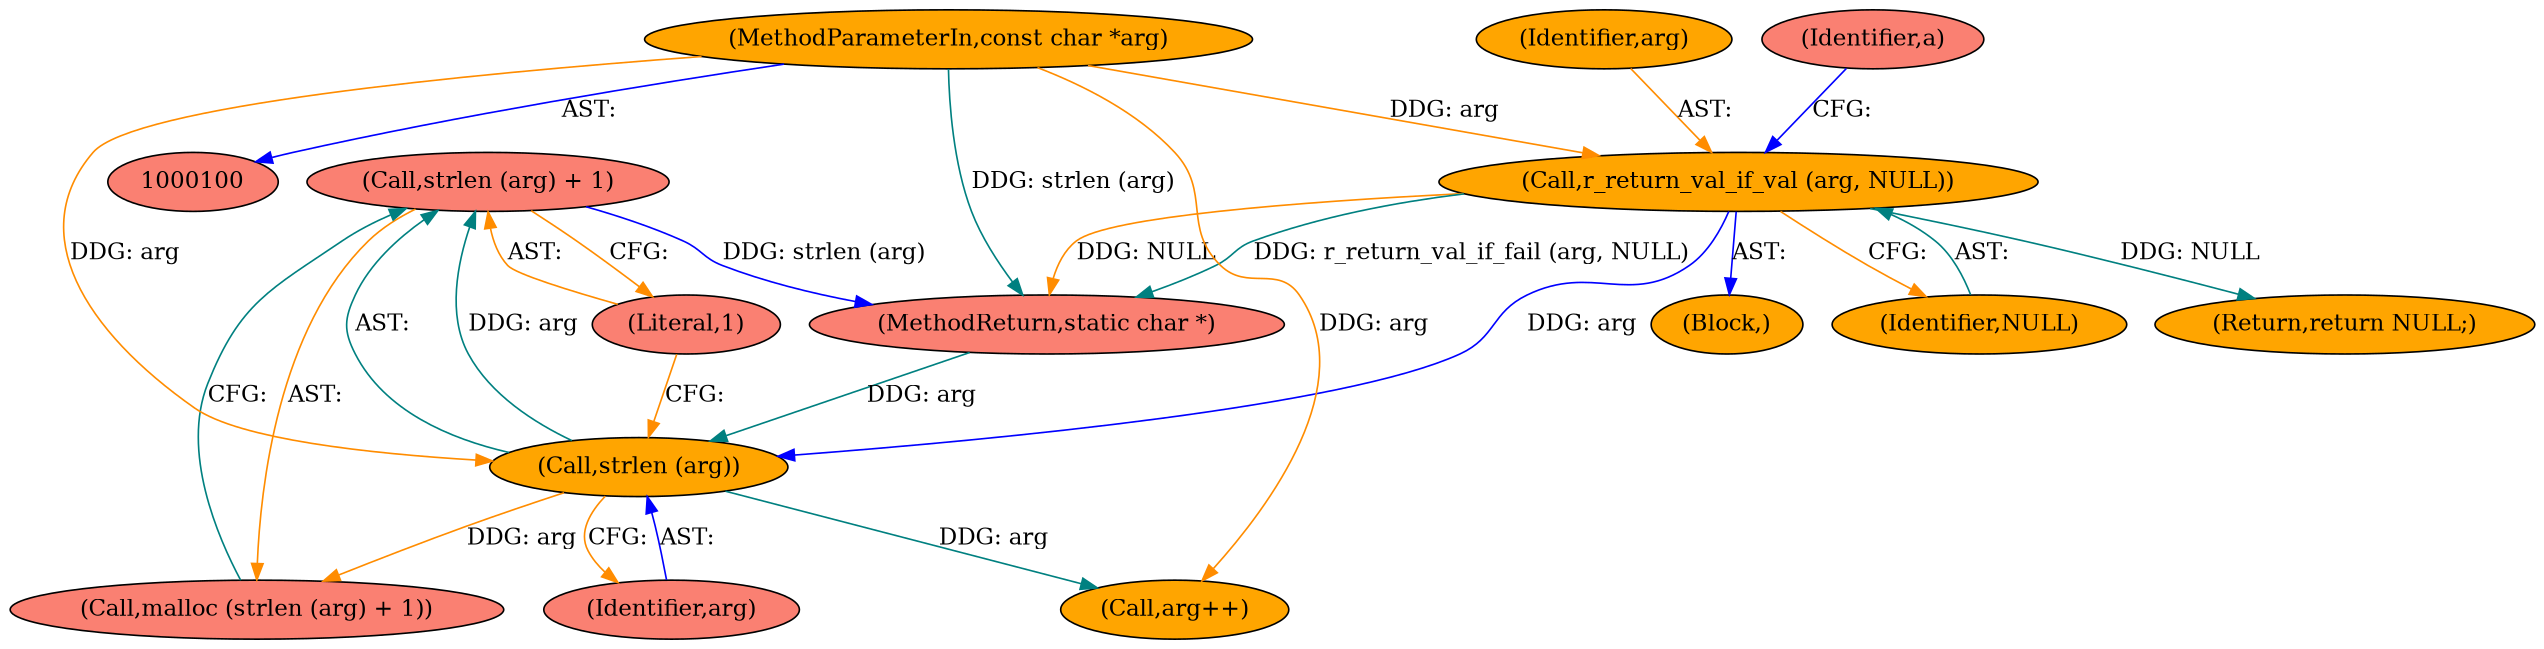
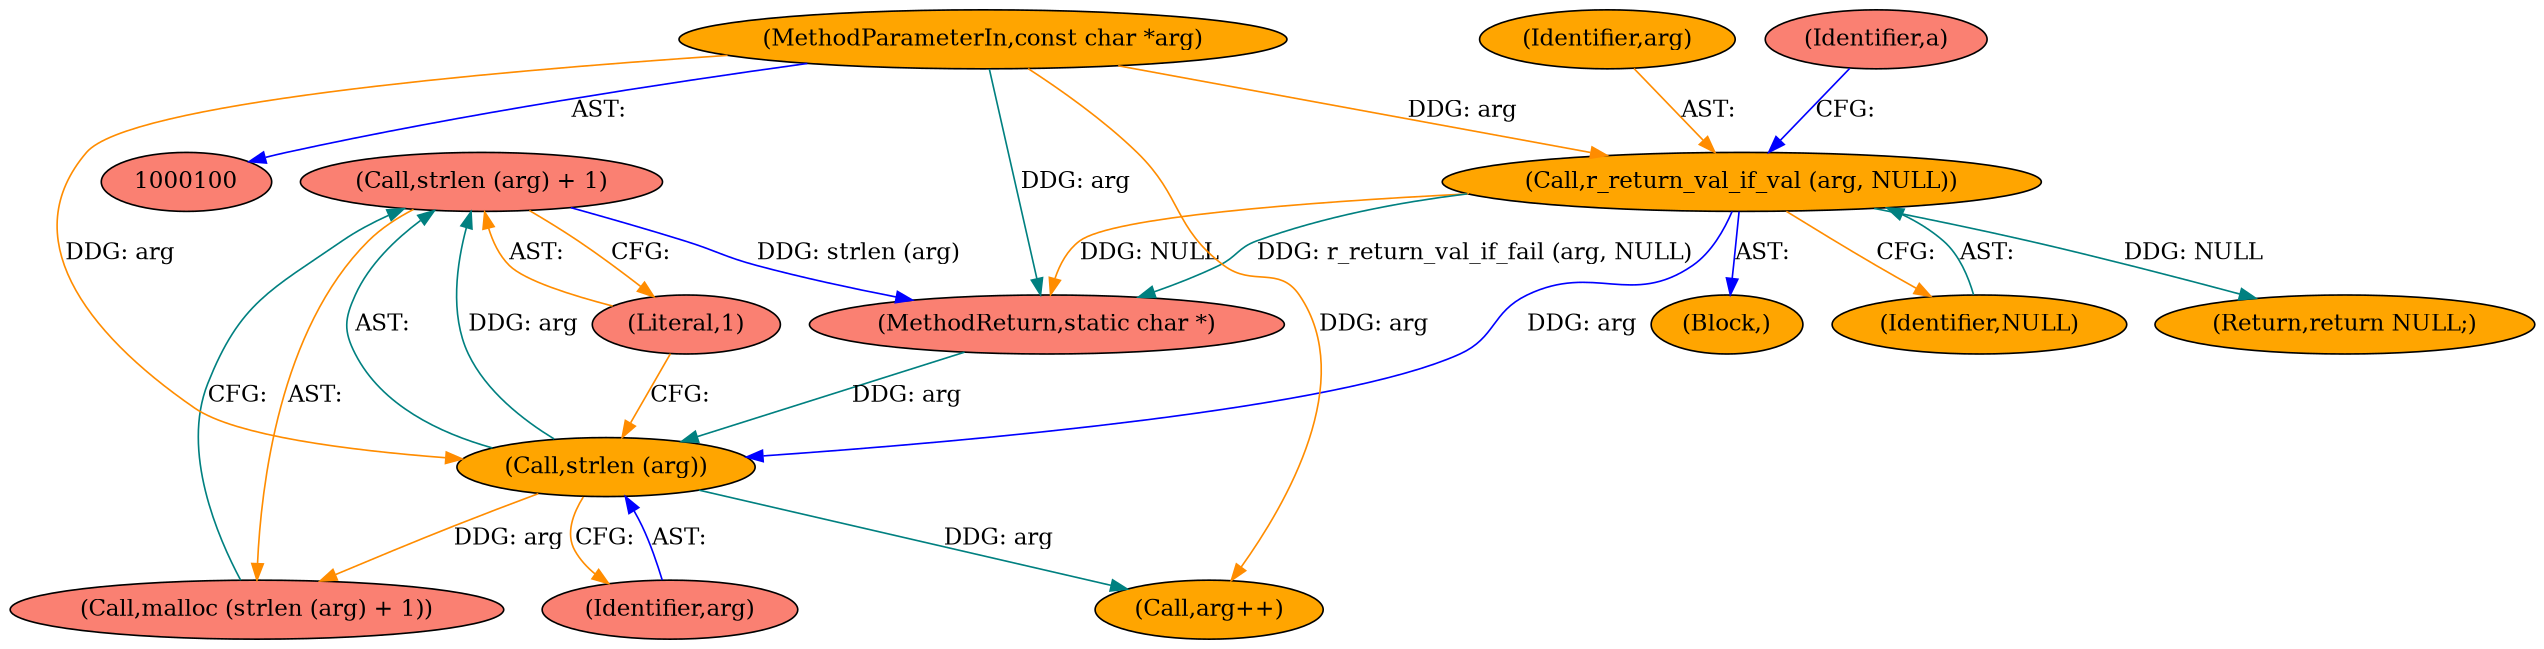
  digraph {
    node [fillcolor=orange style=filled]
    edge [color=darkorange]
    n1 [fillcolor=salmon label="(Call,strlen (arg) + 1)"]
    n2 [fillcolor=salmon label="(Literal,1)"]
    n3 [fillcolor=salmon label="(Call,malloc (strlen (arg) + 1))"]
    n4 [fillcolor=salmon label="(MethodReturn,static char *)"]
    n5 [label="(Call,strlen (arg))"]
    n6 [label="(Call,arg++)"]
    n7 [fillcolor=salmon label="(Identifier,arg)"]
    n8 [label="(Call,r_return_val_if_val (arg, NULL))"]
    n9 [label="(Block,)"]
    n10 [label="(Identifier,NULL)"]
    n11 [label="(Return,return NULL;)"]
    n12 [label="(MethodParameterIn,const char *arg)"]
    1000100 [fillcolor=salmon]
    n14 [label="(Identifier,arg)"]
    n15 [fillcolor=salmon label="(Identifier,a)"]
    n1 -> n2 [label="CFG: "]
    n1 -> n3 [label="AST: "]
    n1 -> n4 [color=blue label="DDG: strlen (arg)"]
    n2 -> n1 [label="AST: "]
    n2 -> n5 [label="CFG: "]
    n3 -> n1 [color=teal label="CFG: "]
    n4 -> n5 [color=teal label="DDG: arg"]
    n5 -> n1 [color=teal label="AST: "]
    n5 -> n1 [color=teal label="DDG: arg"]
    n5 -> n3 [label="DDG: arg"]
    n5 -> n6 [color=teal label="DDG: arg"]
    n5 -> n7 [label="CFG: "]
    n7 -> n5 [color=blue label="AST: "]
    n8 -> n4 [label="DDG: NULL"]
    n8 -> n4 [color=teal label="DDG: r_return_val_if_fail (arg, NULL)"]
    n8 -> n5 [color=blue label="DDG: arg"]
    n8 -> n9 [color=blue label="AST: "]
    n8 -> n10 [label="CFG: "]
    n8 -> n11 [color=teal label="DDG: NULL"]
    n10 -> n8 [color=teal label="AST: "]
-   n12 -> n4 [color=teal label="DDG: strlen (arg)"]
+   n12 -> n4 [color=teal label="DDG: arg"]
    n12 -> n5 [label="DDG: arg"]
    n12 -> n6 [label="DDG: arg"]
    n12 -> n8 [label="DDG: arg"]
    n12 -> 1000100 [color=blue label="AST: "]
    n14 -> n8 [label="AST: "]
    n15 -> n8 [color=blue label="CFG: "]
  }
